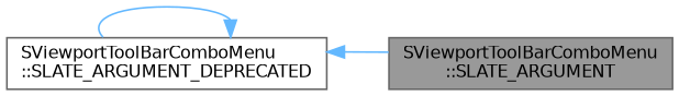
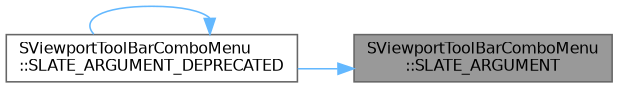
  digraph {
    rankdir=RL
    node [fontname=Helvetica fontsize=10 shape=box style=filled]
    edge [color=steelblue1 dir=back fontname=Helvetica fontsize=10 labelfontname=Helvetica labelfontsize=10 style=solid]
    n1 [color=gray40 fillcolor=grey60 fontcolor=black height=0.2 label="SViewportToolBarComboMenu\l::SLATE_ARGUMENT" width=0.4]
    n2 [color=grey40 fillcolor=white height=0.2 label="SViewportToolBarComboMenu\l::SLATE_ARGUMENT_DEPRECATED" width=0.4]
-   n2 -> n1
+   n1 -> n2
    n2 -> n2
  }
